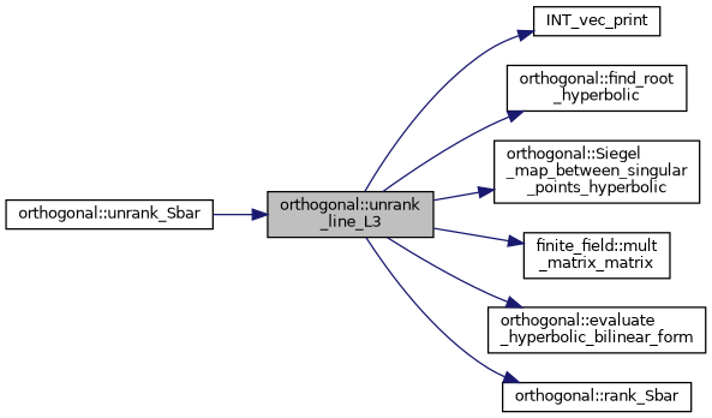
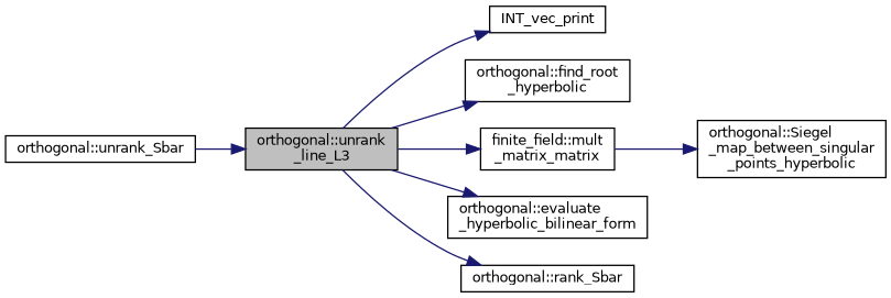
  digraph {
    rankdir=LR
    node [color=black fillcolor=white fontname=Helvetica fontsize=10 shape=record style=filled]
    edge [color=midnightblue fontname=Helvetica fontsize=10 labelfontname=Helvetica labelfontsize=10 style=solid]
    n1 [fillcolor=grey75 fontcolor=black height=0.2 label="orthogonal::unrank\l_line_L3" width=0.4]
    n2 [height=0.2 label=INT_vec_print width=0.4]
    n3 [height=0.2 label="orthogonal::find_root\l_hyperbolic" width=0.4]
    n4 [height=0.2 label="orthogonal::Siegel\l_map_between_singular\l_points_hyperbolic" width=0.4]
    n5 [height=0.2 label="finite_field::mult\l_matrix_matrix" width=0.4]
    n6 [height=0.2 label="orthogonal::evaluate\l_hyperbolic_bilinear_form" width=0.4]
    n7 [height=0.2 label="orthogonal::rank_Sbar" width=0.4]
    n8 [height=0.2 label="orthogonal::unrank_Sbar" width=0.4]
    n1 -> n2
    n1 -> n3
-   n1 -> n4
+   n5 -> n4
    n1 -> n5
    n1 -> n6
    n1 -> n7
    n8 -> n1
  }
